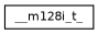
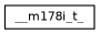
  digraph {
    rankdir=LR
-   n1 [color=black fillcolor=white fontname=Helvetica fontsize=10 height=0.2 label=__m128i_t_ shape=record style=filled width=0.4]
+   n1 [color=black fillcolor=white fontname=Helvetica fontsize=10 height=0.2 label=__m178i_t_ shape=record style=filled width=0.4]
  }
